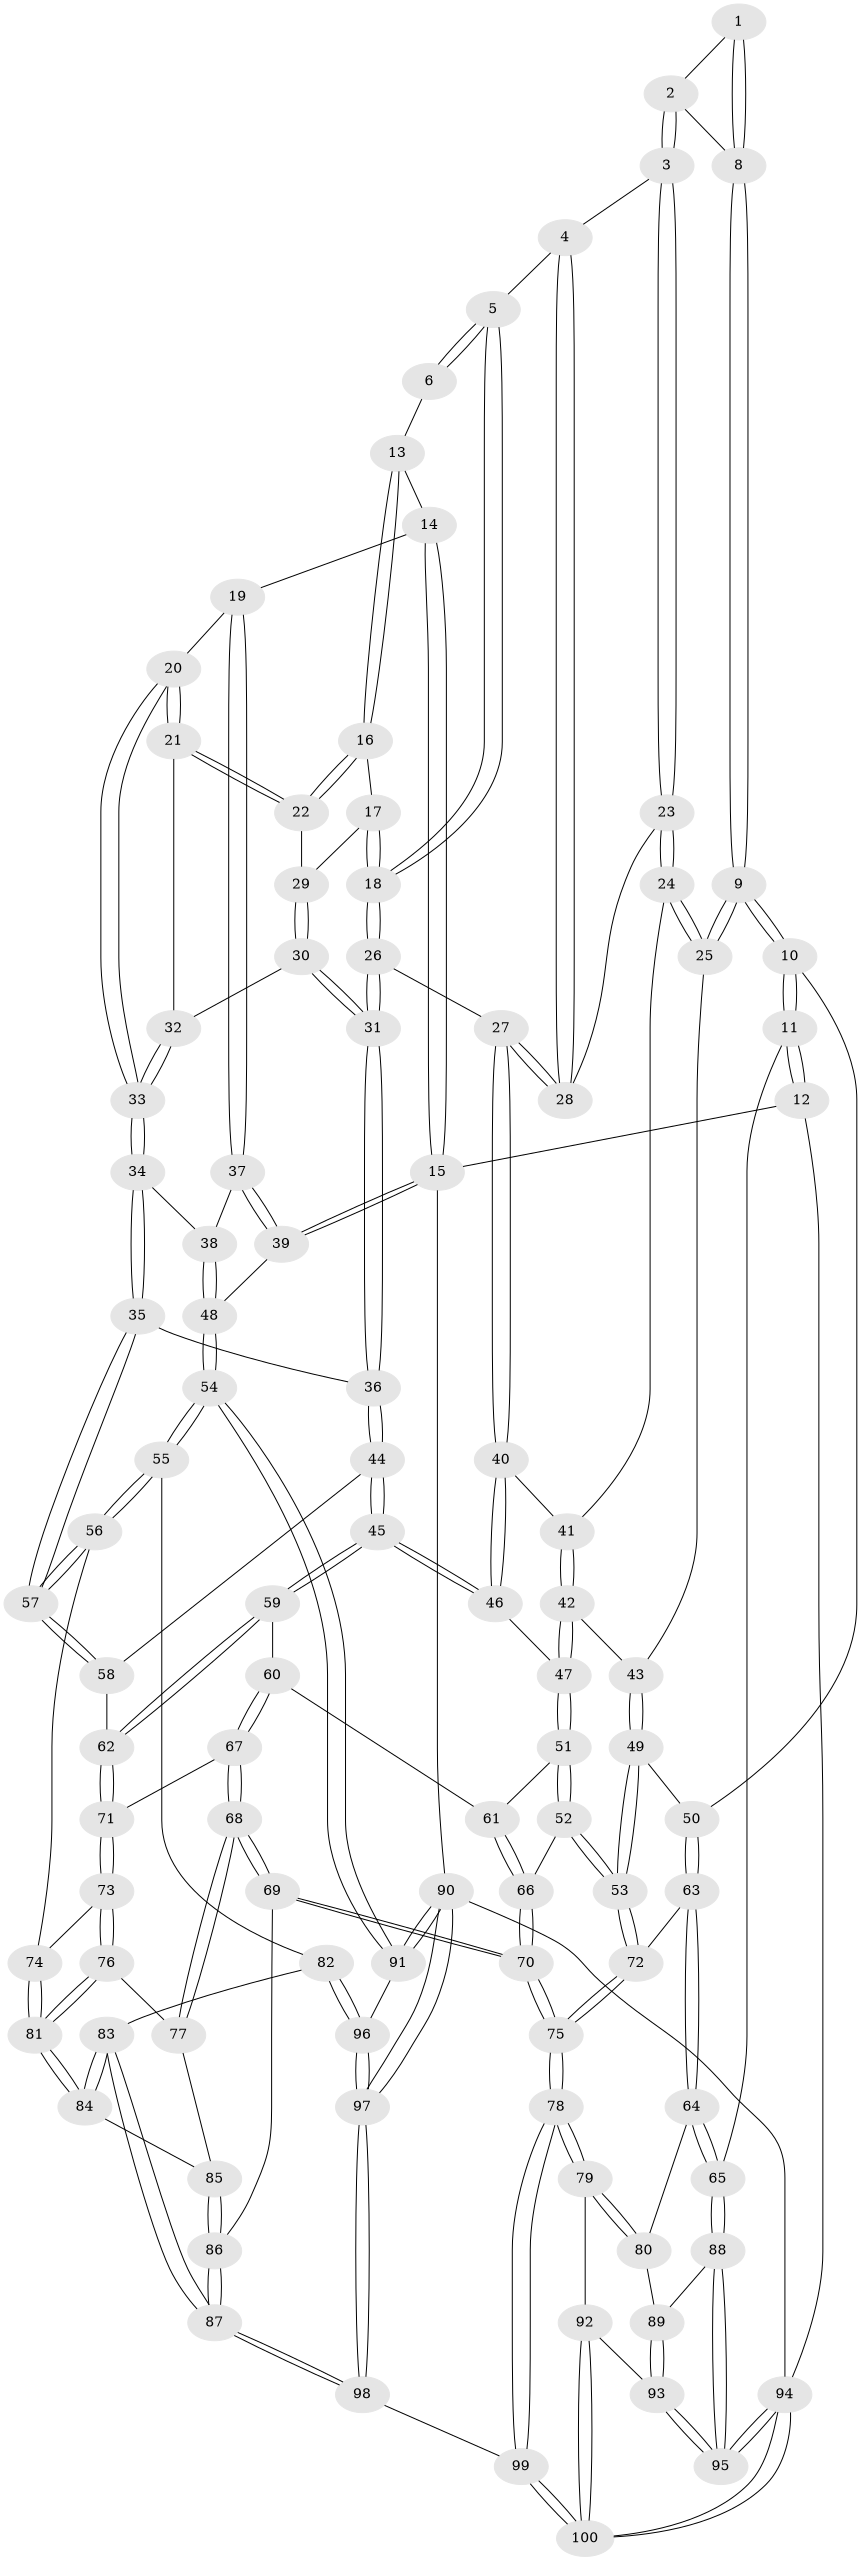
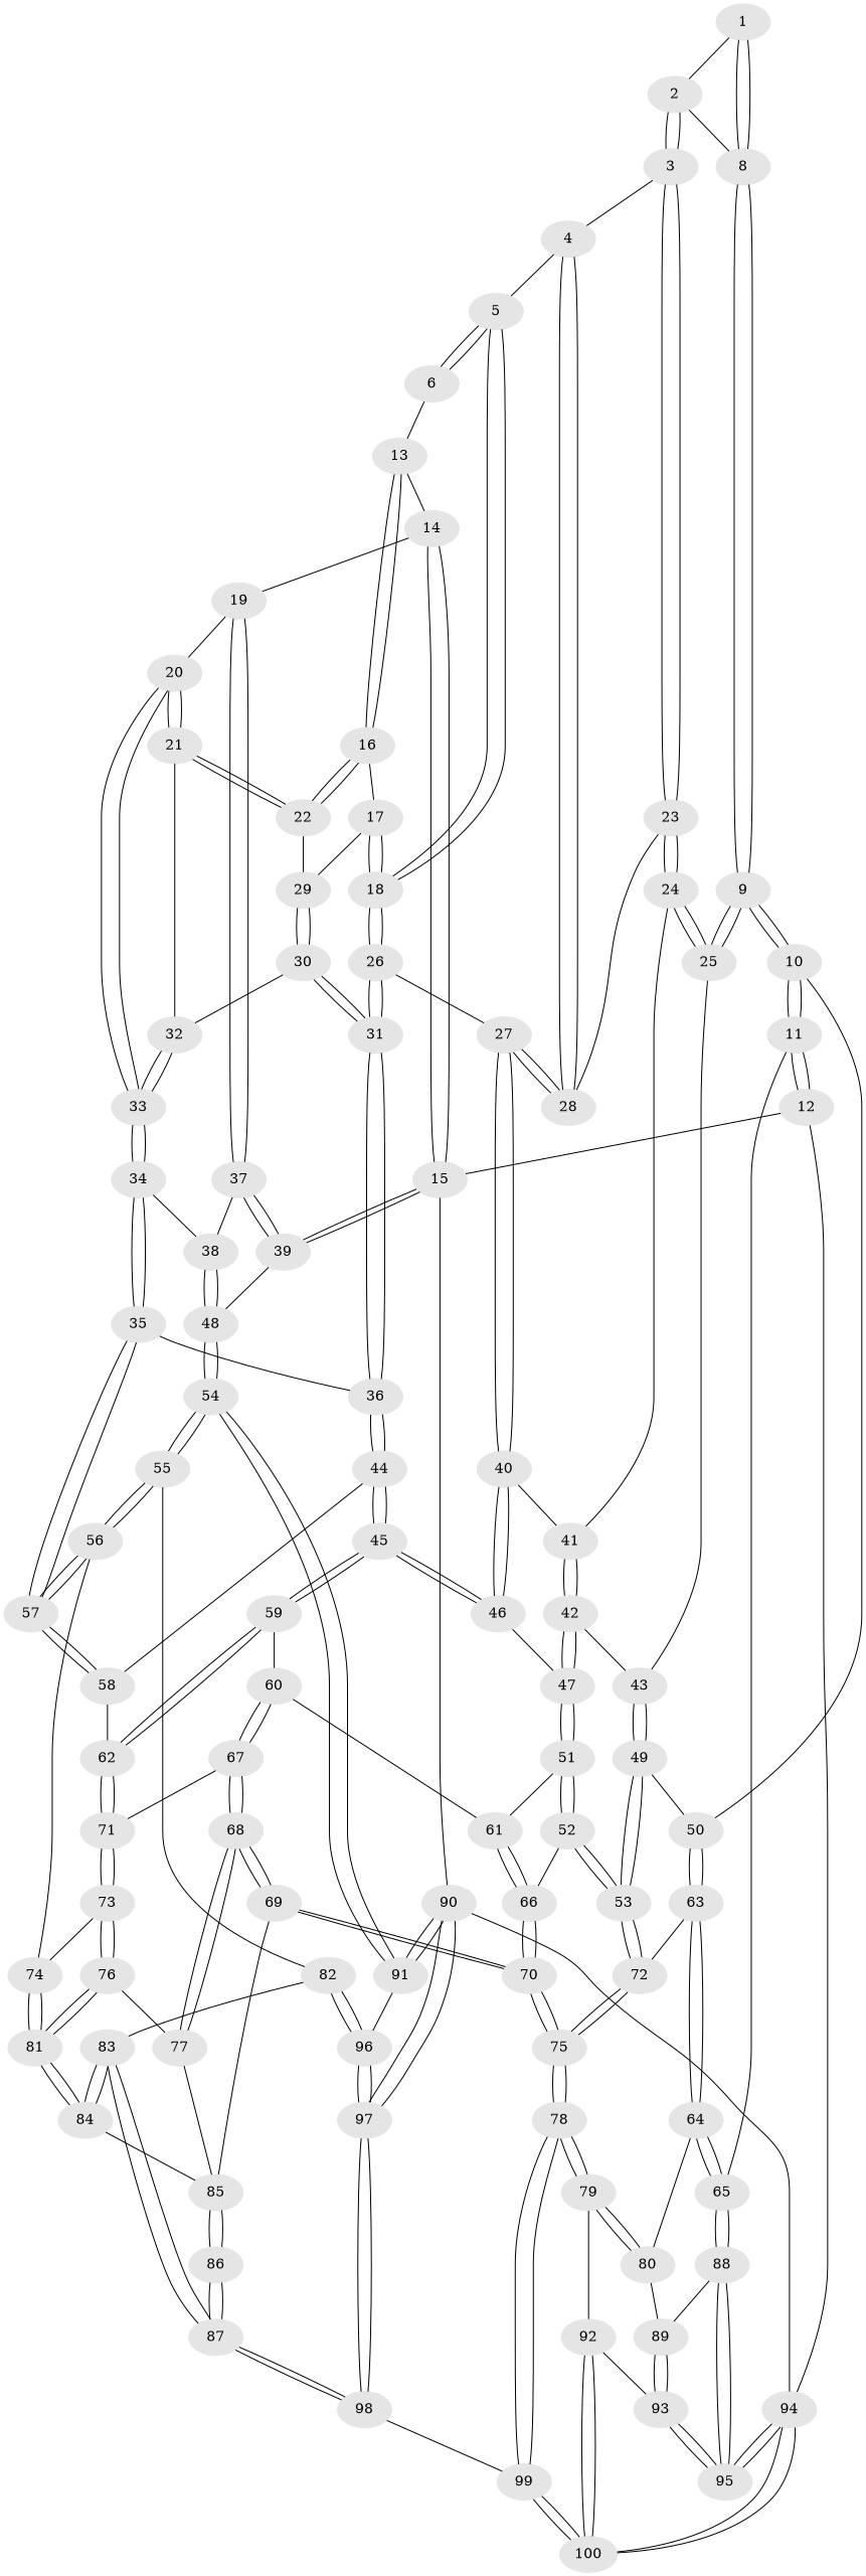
  graph {
    node [color=gray90 style=filled]
    1
    2
    8
    3
    9
    4
    23
    5
    28
    24
    6
    18
    13
    26
    14
    16
    12
    15
    94
    10
    25
    11
    50
    43
    65
    63
    88
    39
    90
    95
    100
    19
    17
    22
    20
    37
    48
    91
    97
    29
    30
    27
    31
    21
    33
    38
    32
    34
    41
    42
    49
    40
    36
    46
    44
    35
    57
    58
    45
    54
    47
    51
    53
    59
    62
    60
    52
    61
    55
    72
    64
    66
    70
    75
    56
    82
    96
    74
    83
    81
    71
    67
    68
    73
    80
    89
    69
    77
    86
    85
    87
    78
    76
    84
    79
    99
    92
    93
    98
    1 -- 2
    1 -- 8
    1 -- 8
    2 -- 8
    2 -- 3
    2 -- 3
    8 -- 9
    8 -- 9
    3 -- 4
    3 -- 23
    3 -- 23
    9 -- 10
    9 -- 10
    9 -- 25
    9 -- 25
    4 -- 5
    4 -- 28
    4 -- 28
    23 -- 28
    23 -- 24
    23 -- 24
    5 -- 6
    5 -- 6
    5 -- 18
    5 -- 18
    24 -- 25
    24 -- 25
    24 -- 41
    6 -- 13
    18 -- 26
    18 -- 26
    13 -- 14
    13 -- 16
    13 -- 16
    26 -- 27
    26 -- 31
    26 -- 31
    14 -- 15
    14 -- 15
    14 -- 19
    16 -- 17
    16 -- 22
    16 -- 22
    12 -- 15
    12 -- 94
    15 -- 39
    15 -- 39
    15 -- 90
    94 -- 95
    94 -- 95
    94 -- 100
    94 -- 100
    10 -- 11
    10 -- 11
    10 -- 50
    25 -- 43
    11 -- 12
    11 -- 12
    11 -- 65
    50 -- 63
    50 -- 63
    43 -- 49
    43 -- 49
    65 -- 88
    65 -- 88
    63 -- 72
    63 -- 64
    63 -- 64
    88 -- 95
    88 -- 95
    88 -- 89
    39 -- 48
    90 -- 94
    90 -- 91
    90 -- 91
    90 -- 97
    90 -- 97
    19 -- 20
    19 -- 37
    19 -- 37
    17 -- 18
    17 -- 18
    17 -- 29
    22 -- 29
    20 -- 21
    20 -- 21
    20 -- 33
    20 -- 33
    37 -- 39
    37 -- 39
    37 -- 38
    48 -- 54
    48 -- 54
    91 -- 96
    97 -- 98
    97 -- 98
    29 -- 30
    29 -- 30
    30 -- 31
    30 -- 31
    30 -- 32
    27 -- 28
    27 -- 28
    27 -- 40
    27 -- 40
    31 -- 36
    31 -- 36
    21 -- 22
    21 -- 22
    21 -- 32
    33 -- 34
    33 -- 34
    38 -- 48
    38 -- 48
    32 -- 33
    32 -- 33
    34 -- 38
    34 -- 35
    34 -- 35
    41 -- 42
    41 -- 42
    42 -- 43
    42 -- 47
    42 -- 47
    49 -- 50
    49 -- 53
    49 -- 53
    40 -- 41
    40 -- 46
    40 -- 46
    36 -- 44
    36 -- 44
    46 -- 47
    44 -- 58
    44 -- 45
    44 -- 45
    35 -- 36
    35 -- 57
    35 -- 57
    57 -- 58
    57 -- 58
    58 -- 62
    45 -- 46
    45 -- 46
    45 -- 59
    45 -- 59
    54 -- 91
    54 -- 91
    54 -- 55
    54 -- 55
    47 -- 51
    47 -- 51
    51 -- 52
    51 -- 52
    51 -- 61
    53 -- 72
    53 -- 72
    59 -- 62
    59 -- 62
    59 -- 60
    62 -- 71
    62 -- 71
    60 -- 61
    60 -- 67
    60 -- 67
    52 -- 53
    52 -- 53
    52 -- 66
    61 -- 66
    61 -- 66
    55 -- 56
    55 -- 56
    55 -- 82
    72 -- 75
    72 -- 75
    64 -- 65
    64 -- 65
    64 -- 80
    66 -- 70
    66 -- 70
    70 -- 75
    70 -- 75
    75 -- 78
    75 -- 78
    56 -- 57
    56 -- 57
    56 -- 74
    82 -- 96
    82 -- 96
    82 -- 83
    96 -- 97
    96 -- 97
    74 -- 81
    74 -- 81
    83 -- 87
    83 -- 87
    83 -- 84
    83 -- 84
    81 -- 84
    81 -- 84
    71 -- 73
    71 -- 73
    67 -- 71
    67 -- 68
    67 -- 68
    68 -- 69
    68 -- 69
    68 -- 77
    68 -- 77
    73 -- 74
    73 -- 76
    73 -- 76
    80 -- 89
    89 -- 93
    89 -- 93
    69 -- 70
    69 -- 70
-   69 -- 86
+   69 -- 85
    77 -- 85
    86 -- 87
    86 -- 87
    85 -- 86
    85 -- 86
    87 -- 98
    87 -- 98
    78 -- 79
    78 -- 79
    78 -- 99
    78 -- 99
    76 -- 81
    76 -- 81
    76 -- 77
    84 -- 85
    79 -- 80
    79 -- 80
    79 -- 92
    99 -- 100
    99 -- 100
    92 -- 100
    92 -- 100
    92 -- 93
    93 -- 95
    93 -- 95
    98 -- 99
  }
